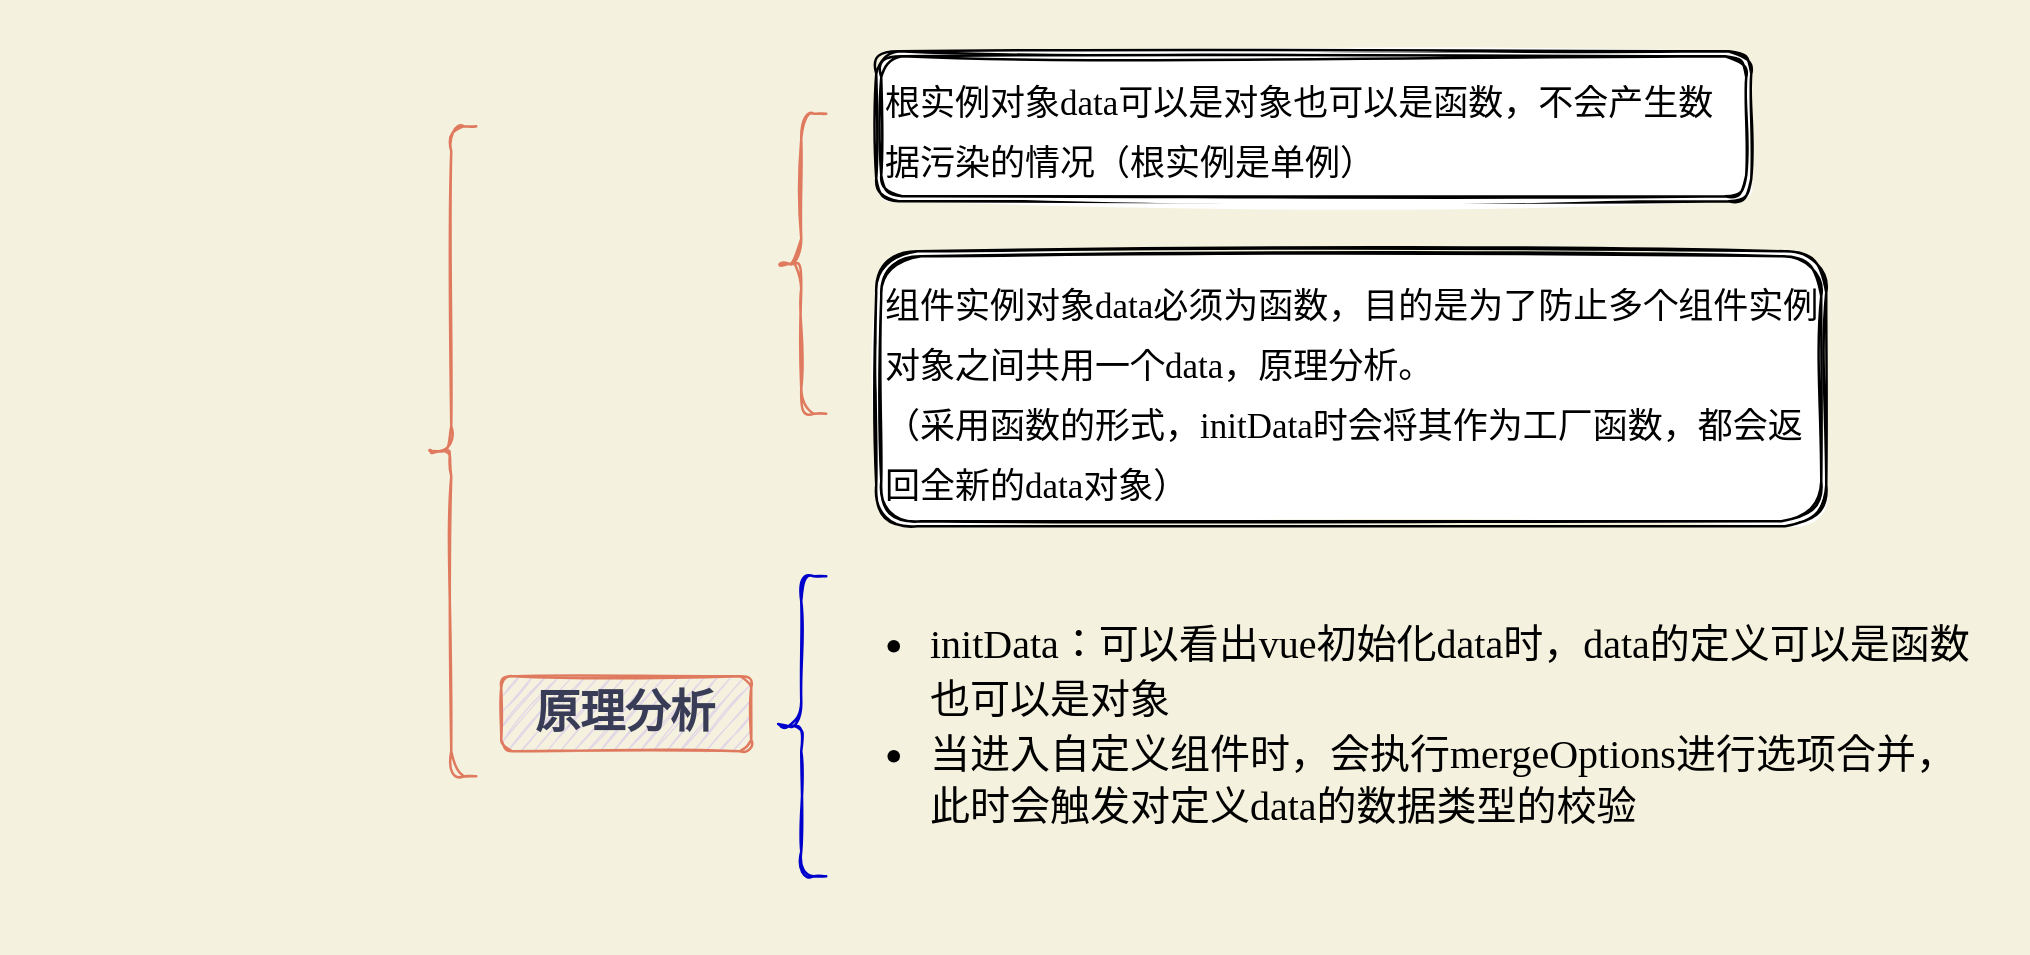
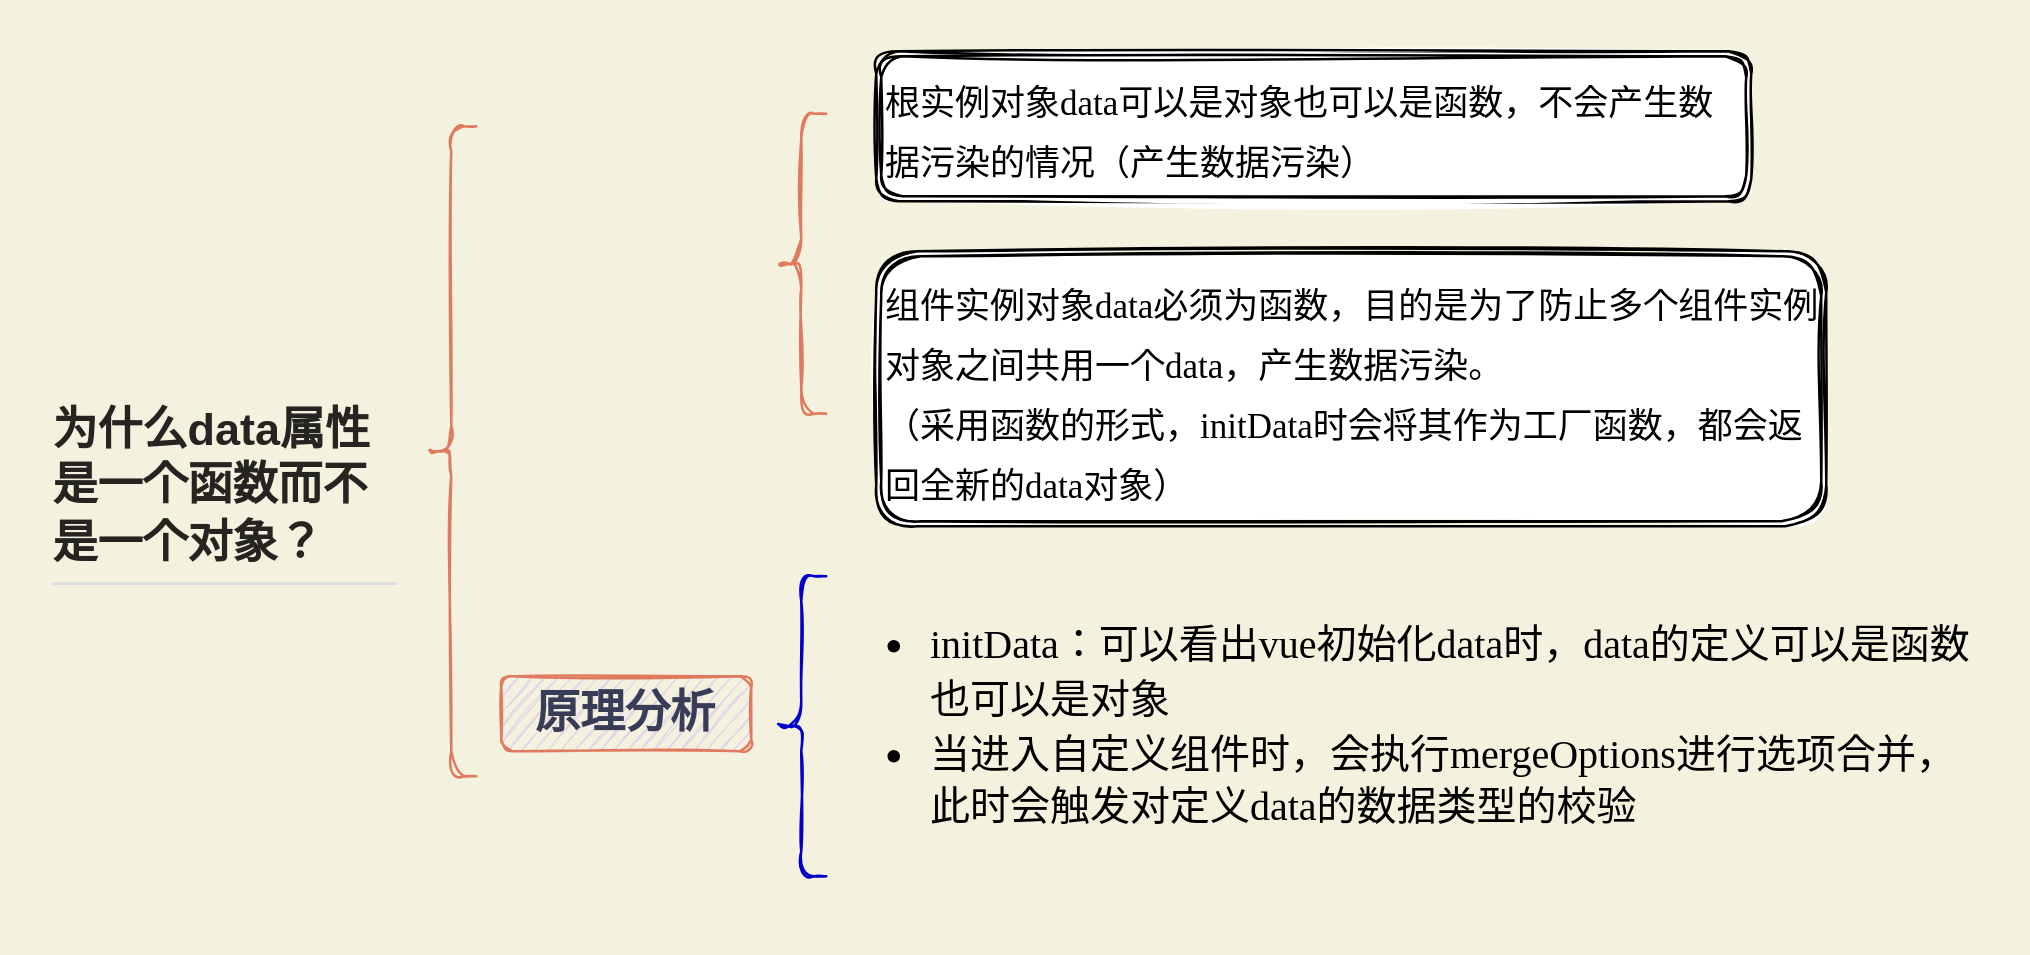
  <mxCell id="0" />
  <mxCell id="1" parent="0" />
+ <mxCell id="2" value="&lt;h2 style=&quot;box-sizing: border-box; font-family: &amp;quot;PingFang SC&amp;quot;, &amp;quot;microsoft yahei&amp;quot;, tahoma, arial, &amp;quot;Hiragino Sans GB&amp;quot;, sans-serif; margin-bottom: 16px; color: rgba(0, 0, 0, 0.85); line-height: 1.25; padding-bottom: 0.3em; border-bottom: 1px solid rgb(216, 222, 228); text-align: start; margin-top: 0px !important;&quot;&gt;为什么data属性是一个函数而不是一个对象？&lt;/h2&gt;" style="text;html=1;strokeColor=none;fillColor=none;align=center;verticalAlign=middle;whiteSpace=wrap;rounded=1;fontColor=#393C56;sketch=1;" vertex="1" parent="1"><mxGeometry x="20" y="160" width="140" height="90" as="geometry" /></mxCell>
  <mxCell id="3" value="" style="shape=curlyBracket;whiteSpace=wrap;html=1;rounded=1;fontColor=#393C56;strokeColor=#E07A5F;fillColor=#F2CC8F;sketch=1;" vertex="1" parent="1"><mxGeometry x="170" y="50" width="20" height="260" as="geometry" /></mxCell>
  <mxCell id="4" value="&lt;font style=&quot;font-size: 18px;&quot;&gt;&lt;b&gt;原理分析&lt;/b&gt;&lt;/font&gt;" style="rounded=1;whiteSpace=wrap;html=1;fontColor=#393C56;strokeColor=#E07A5F;fillColor=#e1d5e7;sketch=1;" vertex="1" parent="1"><mxGeometry x="200" y="270" width="100" height="30" as="geometry" /></mxCell>
  <mxCell id="5" value="" style="shape=curlyBracket;whiteSpace=wrap;html=1;rounded=1;fontSize=18;fontColor=#393C56;strokeColor=#E07A5F;fillColor=#F2CC8F;sketch=1;" vertex="1" parent="1"><mxGeometry x="310" y="45" width="20" height="120" as="geometry" /></mxCell>
- <mxCell id="6" value="&lt;font style=&quot;font-size: 14px;&quot;&gt;根实例对象data可以是对象也可以是函数，不会产生数据污染的情况（根实例是单例）&lt;/font&gt;" style="shape=ext;double=1;rounded=1;whiteSpace=wrap;html=1;sketch=1;hachureGap=4;fontFamily=Architects Daughter;fontSource=https%3A%2F%2Ffonts.googleapis.com%2Fcss%3Ffamily%3DArchitects%2BDaughter;fontSize=20;align=left;" vertex="1" parent="1"><mxGeometry x="350" y="20" width="350" height="60" as="geometry" /></mxCell>
- <mxCell id="7" value="&lt;font style=&quot;font-size: 14px;&quot;&gt;组件实例对象data必须为函数，目的是为了防止多个组件实例对象之间共用一个data，原理分析。&lt;br&gt;（采用函数的形式，initData时会将其作为工厂函数，都会返回全新的data对象）&lt;br&gt;&lt;/font&gt;" style="shape=ext;double=1;rounded=1;whiteSpace=wrap;html=1;sketch=1;hachureGap=4;fontFamily=Architects Daughter;fontSource=https%3A%2F%2Ffonts.googleapis.com%2Fcss%3Ffamily%3DArchitects%2BDaughter;fontSize=20;align=left;" vertex="1" parent="1"><mxGeometry x="350" y="100" width="380" height="110" as="geometry" /></mxCell>
+ <mxCell id="6" value="&lt;font style=&quot;font-size: 14px;&quot;&gt;根实例对象data可以是对象也可以是函数，不会产生数据污染的情况（产生数据污染）&lt;/font&gt;" style="shape=ext;double=1;rounded=1;whiteSpace=wrap;html=1;sketch=1;hachureGap=4;fontFamily=Architects Daughter;fontSource=https%3A%2F%2Ffonts.googleapis.com%2Fcss%3Ffamily%3DArchitects%2BDaughter;fontSize=20;align=left;" vertex="1" parent="1"><mxGeometry x="350" y="20" width="350" height="60" as="geometry" /></mxCell>
+ <mxCell id="7" value="&lt;font style=&quot;font-size: 14px;&quot;&gt;组件实例对象data必须为函数，目的是为了防止多个组件实例对象之间共用一个data，产生数据污染。&lt;br&gt;（采用函数的形式，initData时会将其作为工厂函数，都会返回全新的data对象）&lt;br&gt;&lt;/font&gt;" style="shape=ext;double=1;rounded=1;whiteSpace=wrap;html=1;sketch=1;hachureGap=4;fontFamily=Architects Daughter;fontSource=https%3A%2F%2Ffonts.googleapis.com%2Fcss%3Ffamily%3DArchitects%2BDaughter;fontSize=20;align=left;" vertex="1" parent="1"><mxGeometry x="350" y="100" width="380" height="110" as="geometry" /></mxCell>
  <mxCell id="8" value="" style="shape=curlyBracket;whiteSpace=wrap;html=1;rounded=1;sketch=1;hachureGap=4;fontFamily=Architects Daughter;fontSource=https%3A%2F%2Ffonts.googleapis.com%2Fcss%3Ffamily%3DArchitects%2BDaughter;fontSize=14;strokeColor=#0000CC;" vertex="1" parent="1"><mxGeometry x="310" y="230" width="20" height="120" as="geometry" /></mxCell>
  <mxCell id="9" value="&lt;ul&gt;&lt;li&gt;&lt;font style=&quot;font-size: 16px;&quot;&gt;initData：可以看出vue初始化data时，data的定义可以是函数也可以是对象&lt;/font&gt;&lt;/li&gt;&lt;li&gt;&lt;font style=&quot;font-size: 16px;&quot;&gt;当进入自定义组件时，会执行mergeOptions进行选项合并，此时会触发对定义data的数据类型的校验&lt;/font&gt;&lt;/li&gt;&lt;/ul&gt;" style="text;strokeColor=none;fillColor=none;html=1;whiteSpace=wrap;verticalAlign=middle;overflow=hidden;rounded=1;sketch=1;hachureGap=4;fontFamily=Architects Daughter;fontSource=https%3A%2F%2Ffonts.googleapis.com%2Fcss%3Ffamily%3DArchitects%2BDaughter;fontSize=18;" vertex="1" parent="1"><mxGeometry x="330" y="220" width="460" height="140" as="geometry" /></mxCell>
